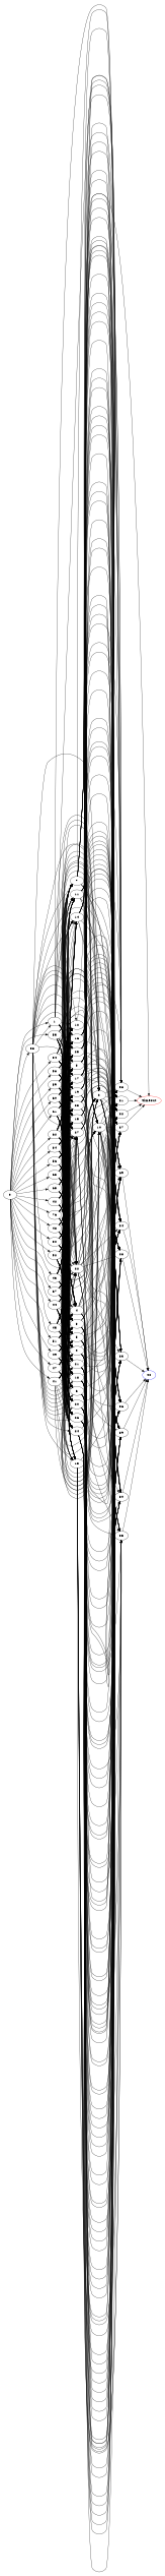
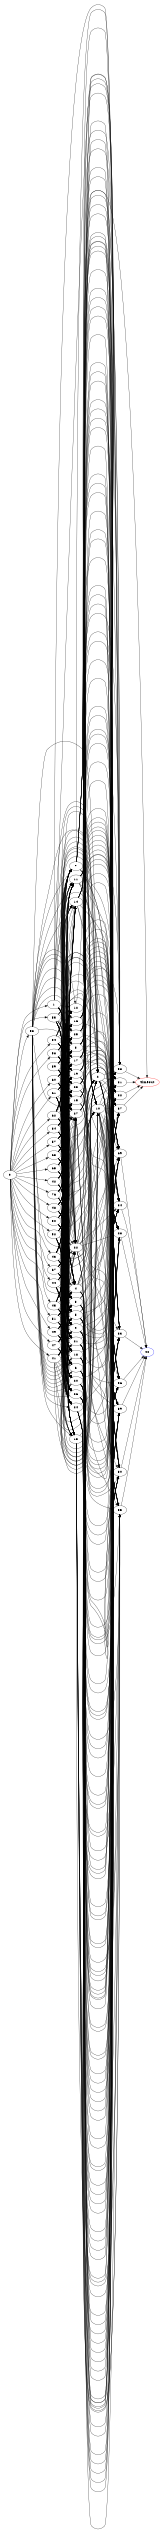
  digraph {
    rankdir=LR
    0
    1
    41
    42
    43
    44
    45
    n8 [label=76]
    47
    48
    49
    50
    51
    52
    53
    54
    55
-   56
+   56 [label=57]
    n19 [label=67]
    58
    59
    60
    61
    62
    63
    n26 [label=84]
    65
    2
    3
    4
    5
    6
    7
    8
    9
    10
    11
    12
    13
    14
    15
    16
    17
    18
    19
    20
    21
    22
    23
    24
    25
    26
    27
    31
    38
    28
    n57 [label=69]
    30
    32
    33
    34
    35
    36
    37
    39
    Timeout [color=red]
    40 [color=blue]
    0 -> 1
    0 -> 41
    0 -> 42
    0 -> 43
    0 -> 44
    0 -> 45
    0 -> n8
    0 -> 47
    0 -> 48
    0 -> 49
    0 -> 50
    0 -> 51
    0 -> 52
    0 -> 53
    0 -> 54
    0 -> 55
    0 -> 56
    0 -> n19
    0 -> 58
-   0 -> 59
    0 -> 60
    0 -> 61
    0 -> 62
    0 -> 63
    0 -> n26
    0 -> 65
    1 -> 2
    1 -> 3
    1 -> 4
    1 -> 5
    1 -> 6
    1 -> 7
    1 -> 8
    1 -> 9
    1 -> 10
    1 -> 11
    1 -> 12
    1 -> 13
    1 -> 14
    1 -> 15
    1 -> 16
    1 -> 17
    1 -> 18
    1 -> 19
    1 -> 20
    1 -> 21
    1 -> 22
    1 -> 23
    1 -> 24
    1 -> 25
    1 -> 26
    1 -> 27
    1 -> 31
    1 -> 38
    41 -> 2
    41 -> 3
    41 -> 4
    41 -> 5
    41 -> 6
    41 -> 7
    41 -> 8
    41 -> 9
    41 -> 10
    41 -> 12
    41 -> 13
    41 -> 14
    41 -> 15
    41 -> 16
    41 -> 17
    41 -> 18
    41 -> 19
    41 -> 20
    41 -> 21
    41 -> 22
    41 -> 23
    41 -> 24
    41 -> 25
    41 -> 26
    41 -> 27
    42 -> 2
    42 -> 3
    42 -> 4
    42 -> 5
    42 -> 6
    42 -> 7
    42 -> 8
    42 -> 9
    42 -> 10
    42 -> 11
    42 -> 12
    42 -> 13
    42 -> 14
    42 -> 15
    42 -> 16
    42 -> 17
    42 -> 18
    42 -> 19
    42 -> 20
    42 -> 21
    42 -> 22
    42 -> 23
    42 -> 24
    42 -> 25
    42 -> 26
    42 -> 27
    43 -> 2
    43 -> 3
    43 -> 4
    43 -> 5
    43 -> 6
    43 -> 7
    43 -> 8
    43 -> 9
    43 -> 10
    43 -> 11
    43 -> 12
    43 -> 13
    43 -> 14
    43 -> 15
    43 -> 16
    43 -> 17
    43 -> 18
    43 -> 19
    43 -> 20
    43 -> 21
    43 -> 22
    43 -> 23
    43 -> 24
    43 -> 25
    43 -> 26
    43 -> 27
    44 -> 2
    44 -> 3
    44 -> 4
    44 -> 5
    44 -> 6
    44 -> 7
    44 -> 8
    44 -> 9
    44 -> 10
    44 -> 11
    44 -> 12
    44 -> 13
    44 -> 14
    44 -> 15
    44 -> 16
    44 -> 17
    44 -> 18
    44 -> 19
    44 -> 20
    44 -> 21
    44 -> 22
    44 -> 23
    44 -> 24
    44 -> 25
    44 -> 26
    44 -> 27
    45 -> 2
    45 -> 3
    45 -> 4
    45 -> 5
    45 -> 6
    45 -> 7
    45 -> 8
    45 -> 9
    45 -> 10
    45 -> 11
    45 -> 12
    45 -> 13
    45 -> 14
    45 -> 15
    45 -> 16
    45 -> 17
    45 -> 18
    45 -> 19
    45 -> 20
    45 -> 21
    45 -> 22
    45 -> 23
    45 -> 24
    45 -> 25
    45 -> 26
    45 -> 27
    n8 -> 2
    n8 -> 3
    n8 -> 4
    n8 -> 5
    n8 -> 6
    n8 -> 7
    n8 -> 8
    n8 -> 9
    n8 -> 10
    n8 -> 11
    n8 -> 12
    n8 -> 13
    n8 -> 14
    n8 -> 15
    n8 -> 16
    n8 -> 17
    n8 -> 18
    n8 -> 19
    n8 -> 20
    n8 -> 21
    n8 -> 22
    n8 -> 23
    n8 -> 24
    n8 -> 25
    n8 -> 26
    n8 -> 27
    47 -> 2
    47 -> 3
    47 -> 4
    47 -> 5
    47 -> 6
    47 -> 8
    47 -> 9
    47 -> 10
    47 -> 11
    47 -> 12
    47 -> 13
    47 -> 14
    47 -> 15
    47 -> 16
    47 -> 17
    47 -> 18
    47 -> 19
    47 -> 20
    47 -> 21
    47 -> 22
    47 -> 23
    47 -> 24
    47 -> 25
    47 -> 26
    47 -> 27
    48 -> 2
    48 -> 3
    48 -> 4
    48 -> 5
    48 -> 6
    48 -> 7
    48 -> 8
    48 -> 9
    48 -> 10
    48 -> 11
    48 -> 12
    48 -> 13
    48 -> 14
    48 -> 15
    48 -> 16
    48 -> 17
    48 -> 18
    48 -> 19
    48 -> 20
    48 -> 21
    48 -> 22
    48 -> 23
    48 -> 24
    48 -> 25
    48 -> 26
    48 -> 27
    49 -> 2
    49 -> 3
    49 -> 4
    49 -> 5
    49 -> 6
    49 -> 8
    49 -> 9
    49 -> 10
    49 -> 11
    49 -> 12
    49 -> 13
    49 -> 14
    49 -> 15
    49 -> 16
    49 -> 17
    49 -> 18
    49 -> 19
    49 -> 20
    49 -> 21
    49 -> 22
    49 -> 23
    49 -> 24
    49 -> 25
    49 -> 26
    49 -> 27
    50 -> 2
    50 -> 3
    50 -> 4
    50 -> 5
    50 -> 6
    50 -> 7
    50 -> 8
    50 -> 9
    50 -> 10
    50 -> 11
    50 -> 12
    50 -> 13
    50 -> 14
    50 -> 15
    50 -> 16
    50 -> 17
    50 -> 18
    50 -> 19
    50 -> 20
    50 -> 21
    50 -> 22
    50 -> 23
    50 -> 24
    50 -> 25
    50 -> 26
    50 -> 27
    51 -> 2
    51 -> 3
    51 -> 4
    51 -> 5
    51 -> 6
    51 -> 7
    51 -> 8
    51 -> 9
    51 -> 10
    51 -> 11
    51 -> 12
    51 -> 13
    51 -> 15
    51 -> 16
    51 -> 17
    51 -> 18
    51 -> 19
    51 -> 20
    51 -> 21
    51 -> 22
    51 -> 23
    51 -> 24
    51 -> 25
    51 -> 26
    51 -> 27
    52 -> 2
    52 -> 3
    52 -> 4
    52 -> 5
    52 -> 6
    52 -> 7
    52 -> 8
    52 -> 9
    52 -> 10
    52 -> 11
    52 -> 12
    52 -> 13
    52 -> 14
    52 -> 15
    52 -> 16
    52 -> 17
    52 -> 18
    52 -> 19
    52 -> 20
    52 -> 21
    52 -> 22
    52 -> 23
    52 -> 24
    52 -> 25
    52 -> 26
    52 -> 27
    53 -> 2
    53 -> 3
-   53 -> 1
+   53 -> 4
    53 -> 5
    53 -> 6
    53 -> 7
    53 -> 8
    53 -> 9
    53 -> 10
    53 -> 11
    53 -> 12
    53 -> 13
    53 -> 14
    53 -> 15
    53 -> 16
    53 -> 17
    53 -> 18
    53 -> 19
    53 -> 20
    53 -> 21
    53 -> 22
    53 -> 23
    53 -> 24
    53 -> 25
    53 -> 26
    53 -> 27
    54 -> 2
    54 -> 3
    54 -> 4
    54 -> 5
    54 -> 6
    54 -> 7
    54 -> 8
    54 -> 9
    54 -> 10
    54 -> 11
    54 -> 12
    54 -> 13
    54 -> 14
    54 -> 15
    54 -> 16
    54 -> 17
    54 -> 18
    54 -> 19
    54 -> 20
    54 -> 21
    54 -> 22
    54 -> 23
    54 -> 24
    54 -> 25
    54 -> 26
    54 -> 27
    55 -> 2
    55 -> 3
    55 -> 4
    55 -> 5
    55 -> 6
    55 -> 7
    55 -> 8
    55 -> 9
    55 -> 10
    55 -> 11
    55 -> 12
    55 -> 14
    55 -> 15
    55 -> 16
    55 -> 17
    55 -> 18
    55 -> 19
    55 -> 20
    55 -> 21
    55 -> 22
    55 -> 23
    55 -> 24
    55 -> 25
    55 -> 26
    55 -> 27
    56 -> 2
    56 -> 3
    56 -> 4
    56 -> 5
    56 -> 6
    56 -> 7
    56 -> 8
    56 -> 9
    56 -> 10
    56 -> 11
    56 -> 12
    56 -> 13
    56 -> 14
    56 -> 15
    56 -> 16
    56 -> 17
    56 -> 18
    56 -> 19
    56 -> 20
    56 -> 21
    56 -> 22
    56 -> 23
    56 -> 24
    56 -> 25
    56 -> 26
    56 -> 27
    n19 -> 2
    n19 -> 3
    n19 -> 4
    n19 -> 5
    n19 -> 6
    n19 -> 7
    n19 -> 8
    n19 -> 9
    n19 -> 10
    n19 -> 11
    n19 -> 12
    n19 -> 13
    n19 -> 14
    n19 -> 15
    n19 -> 16
    n19 -> 17
    n19 -> 18
    n19 -> 19
    n19 -> 20
    n19 -> 21
    n19 -> 22
    n19 -> 23
    n19 -> 24
    n19 -> 25
    n19 -> 26
    n19 -> 27
    58 -> 2
    58 -> 3
    58 -> 4
    58 -> 5
    58 -> 6
    58 -> 7
    58 -> 8
    58 -> 9
    58 -> 10
    58 -> 11
    58 -> 12
    58 -> 13
    58 -> 14
    58 -> 15
    58 -> 16
    58 -> 17
    58 -> 18
    58 -> 19
    58 -> 20
    58 -> 21
    58 -> 22
    58 -> 23
    58 -> 24
    58 -> 25
    58 -> 26
    58 -> 27
    59 -> 2
    59 -> 3
    59 -> 4
    59 -> 5
    59 -> 6
    59 -> 7
    59 -> 8
    59 -> 9
    59 -> 10
    59 -> 11
    59 -> 12
    59 -> 13
    59 -> 14
    59 -> 15
    59 -> 16
    59 -> 17
    59 -> 18
    59 -> 19
    59 -> 20
    59 -> 21
    59 -> 22
    59 -> 23
    59 -> 24
    59 -> 25
    59 -> 26
    59 -> 27
    60 -> 2
    60 -> 3
    60 -> 4
    60 -> 5
    60 -> 6
    60 -> 7
    60 -> 8
    60 -> 9
    60 -> 10
    60 -> 11
    60 -> 12
    60 -> 13
    60 -> 14
    60 -> 15
    60 -> 16
    60 -> 17
    60 -> 18
    60 -> 19
    60 -> 20
    60 -> 21
    60 -> 22
    60 -> 23
    60 -> 24
    60 -> 25
    60 -> 26
    60 -> 27
    61 -> 2
    61 -> 3
    61 -> 4
    61 -> 5
    61 -> 6
    61 -> 7
    61 -> 8
    61 -> 9
    61 -> 10
    61 -> 11
    61 -> 12
    61 -> 13
    61 -> 14
    61 -> 15
    61 -> 16
    61 -> 17
    61 -> 18
    61 -> 19
    61 -> 20
    61 -> 21
    61 -> 22
    61 -> 23
    61 -> 24
    61 -> 25
    61 -> 26
    61 -> 27
    62 -> 2
    62 -> 3
    62 -> 4
    62 -> 5
    62 -> 6
    62 -> 7
    62 -> 8
    62 -> 9
    62 -> 10
    62 -> 11
    62 -> 12
    62 -> 13
    62 -> 14
    62 -> 15
    62 -> 16
    62 -> 17
    62 -> 18
    62 -> 19
    62 -> 20
    62 -> 21
    62 -> 22
    62 -> 23
    62 -> 24
    62 -> 25
    62 -> 26
    62 -> 27
    63 -> 2
    63 -> 3
    63 -> 4
    63 -> 5
    63 -> 6
    63 -> 7
    63 -> 8
    63 -> 9
    63 -> 11
    63 -> 12
    63 -> 13
    63 -> 14
    63 -> 15
    63 -> 16
    63 -> 17
    63 -> 18
    63 -> 19
    63 -> 20
    63 -> 21
    63 -> 22
    63 -> 23
    63 -> 24
    63 -> 25
    63 -> 26
    63 -> 27
    n26 -> 2
    n26 -> 3
    n26 -> 4
    n26 -> 5
    n26 -> 6
    n26 -> 7
    n26 -> 8
    n26 -> 9
    n26 -> 10
    n26 -> 11
    n26 -> 12
    n26 -> 13
    n26 -> 14
    n26 -> 15
    n26 -> 16
    n26 -> 17
    n26 -> 18
    n26 -> 19
    n26 -> 20
    n26 -> 21
    n26 -> 22
    n26 -> 23
    n26 -> 24
    n26 -> 25
    n26 -> 26
    n26 -> 27
    65 -> 2
    65 -> 3
    65 -> 4
    65 -> 5
    65 -> 6
    65 -> 7
    65 -> 8
    65 -> 9
    65 -> 10
    65 -> 11
    65 -> 12
    65 -> 13
    65 -> 14
    65 -> 15
    65 -> 16
    65 -> 17
    65 -> 18
    65 -> 19
    65 -> 20
    65 -> 21
    65 -> 22
    65 -> 23
    65 -> 24
    65 -> 25
    65 -> 26
    65 -> 27
    2 -> 31
    2 -> 38
    2 -> 28
    2 -> n57
    2 -> 30
    2 -> 32
    2 -> 33
    2 -> 34
    2 -> 35
    2 -> 36
    2 -> 37
    2 -> 39
    3 -> 31
    3 -> 38
    3 -> 28
    3 -> n57
    3 -> 30
    3 -> 32
    3 -> 33
    3 -> 34
    3 -> 35
    3 -> 36
    3 -> 37
    3 -> 39
    4 -> 31
    4 -> 38
    4 -> 28
    4 -> n57
    4 -> 30
    4 -> 32
    4 -> 33
    4 -> 34
    4 -> 35
    4 -> 36
    4 -> 37
    4 -> 39
    5 -> 31
    5 -> 38
    5 -> 28
    5 -> n57
    5 -> 30
    5 -> 32
    5 -> 33
    5 -> 34
    5 -> 35
    5 -> 36
    5 -> 37
    5 -> 39
    6 -> 31
    6 -> 38
    6 -> 28
    6 -> n57
    6 -> 30
    6 -> 32
    6 -> 33
    6 -> 34
    6 -> 35
    6 -> 36
    6 -> 37
    6 -> 39
    7 -> 31
    7 -> 38
    7 -> 28
    7 -> n57
    7 -> 30
    7 -> 32
    7 -> 33
    7 -> 34
    7 -> 35
    7 -> 36
    7 -> 37
    7 -> 39
    8 -> 31
    8 -> 38
    8 -> 28
    8 -> n57
    8 -> 30
    8 -> 32
    8 -> 33
    8 -> 34
    8 -> 35
    8 -> 36
    8 -> 37
    8 -> 39
    9 -> 31
    9 -> 38
    9 -> 28
    9 -> n57
    9 -> 30
    9 -> 32
    9 -> 33
    9 -> 34
    9 -> 35
    9 -> 36
    9 -> 37
    9 -> 39
    10 -> 31
    10 -> 38
    10 -> 28
    10 -> n57
    10 -> 30
    10 -> 32
    10 -> 33
    10 -> 34
    10 -> 35
    10 -> 36
    10 -> 37
    10 -> 39
    11 -> 31
    11 -> 38
    11 -> 28
    11 -> n57
    11 -> 30
    11 -> 32
    11 -> 33
    11 -> 34
    11 -> 35
    11 -> 36
    11 -> 37
    11 -> 39
    12 -> Timeout
    13 -> 31
    13 -> 38
    13 -> 28
    13 -> n57
    13 -> 30
    13 -> 32
    13 -> 33
    13 -> 34
    13 -> 35
    13 -> 36
    13 -> 37
    13 -> 39
    14 -> 31
    14 -> 38
    14 -> 28
    14 -> n57
    14 -> 30
    14 -> 32
    14 -> 33
    14 -> 34
    14 -> 35
    14 -> 36
    14 -> 37
    14 -> 39
    15 -> 31
    15 -> 38
    15 -> 28
    15 -> n57
    15 -> 30
    15 -> 32
    15 -> 33
    15 -> 34
    15 -> 35
    15 -> 36
    15 -> 37
    15 -> 39
    16 -> 31
    16 -> 38
    16 -> 28
    16 -> n57
    16 -> 30
    16 -> 32
    16 -> 33
    16 -> 34
    16 -> 36
    16 -> 37
    16 -> 39
    17 -> 31
    17 -> 38
    17 -> 28
    17 -> n57
    17 -> 30
    17 -> 32
    17 -> 33
    17 -> 34
    17 -> 35
    17 -> 36
    17 -> 37
    17 -> 39
    18 -> 31
    18 -> 38
    18 -> 28
    18 -> n57
    18 -> 30
    18 -> 32
    18 -> 33
    18 -> 34
    18 -> 35
    18 -> 36
    18 -> 37
    18 -> 39
    19 -> 31
    19 -> 38
    19 -> 28
    19 -> n57
    19 -> 30
    19 -> 32
    19 -> 33
    19 -> 34
    19 -> 35
    19 -> 36
    19 -> 37
    19 -> 39
    20 -> 31
    20 -> 38
    20 -> 28
    20 -> n57
    20 -> 30
    20 -> 32
    20 -> 33
    20 -> 34
    20 -> 35
    20 -> 36
    20 -> 37
    20 -> 39
    21 -> 31
    21 -> 38
    21 -> 28
    21 -> n57
    21 -> 30
    21 -> 32
    21 -> 33
    21 -> 34
    21 -> 35
    21 -> 36
    21 -> 37
    21 -> 39
    22 -> 10
    22 -> 31
    22 -> 38
    22 -> 28
    22 -> n57
    22 -> 30
    22 -> 32
    22 -> 33
    22 -> 34
    22 -> 35
    22 -> 36
    22 -> 37
    22 -> 39
    23 -> 31
    23 -> 38
    23 -> 28
    23 -> n57
    23 -> 30
    23 -> 32
    23 -> 33
    23 -> 34
    23 -> 35
    23 -> 36
    23 -> 37
    23 -> 39
    24 -> 38
    24 -> 28
    24 -> n57
    24 -> 30
    24 -> 32
    24 -> 33
    24 -> 34
    24 -> 35
    24 -> 36
    24 -> 37
    24 -> 39
    25 -> 31
    25 -> 38
    25 -> 28
    25 -> n57
    25 -> 30
    25 -> 32
    25 -> 33
    25 -> 34
    25 -> 35
    25 -> 36
    25 -> 37
    25 -> 39
    26 -> 31
    26 -> 28
    26 -> n57
    26 -> 30
    26 -> 32
    26 -> 33
    26 -> 34
    26 -> 35
    26 -> 36
    26 -> 37
    26 -> 39
    27 -> 2
    27 -> 31
    27 -> 38
    27 -> 28
    27 -> n57
    27 -> 30
    27 -> 32
    27 -> 34
    27 -> 35
    27 -> 36
    27 -> 37
    27 -> 39
    31 -> Timeout
    38 -> Timeout
    28 -> 40
    n57 -> 40
    30 -> 40
    32 -> Timeout
    33 -> 40
    34 -> 40
    35 -> 40
    36 -> 40
    37 -> Timeout
    39 -> 40
  }
